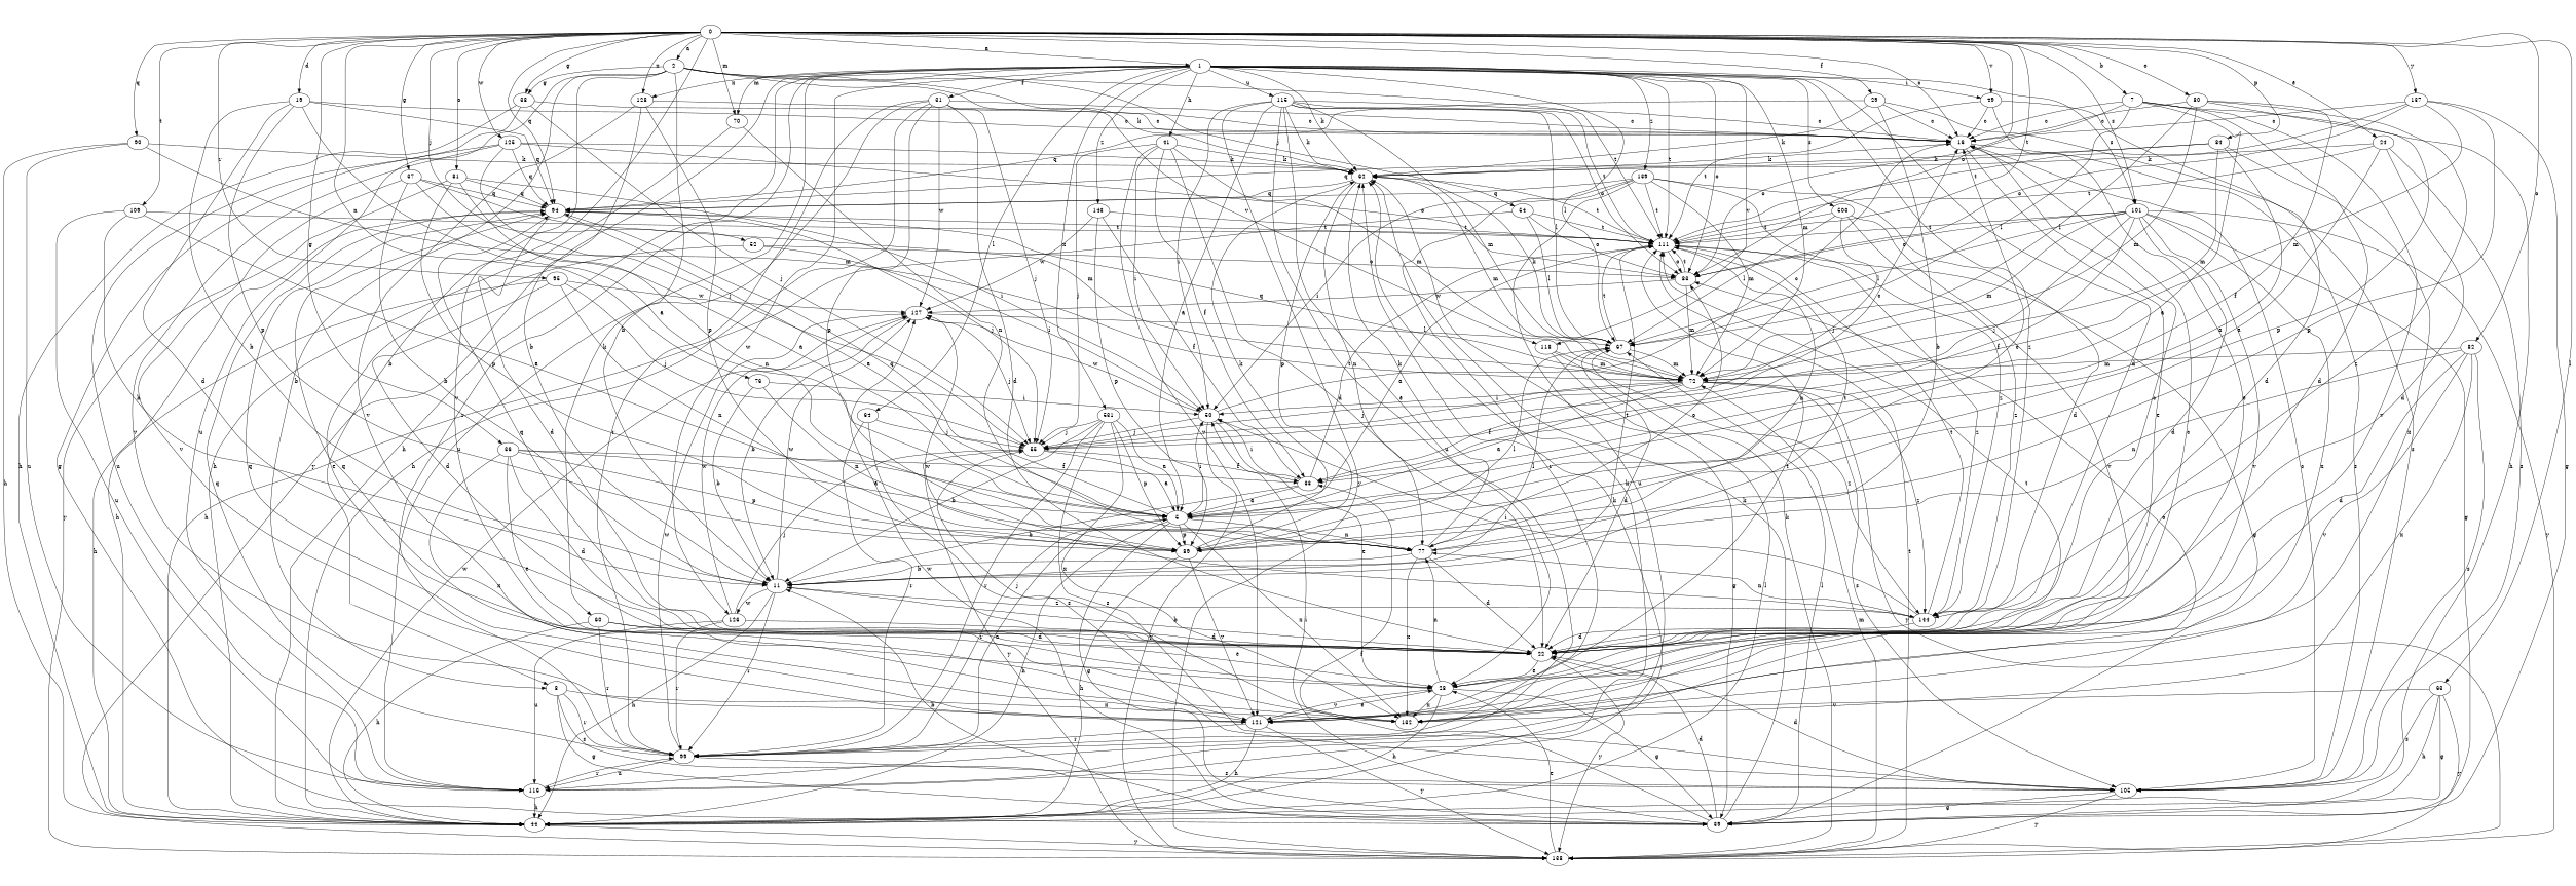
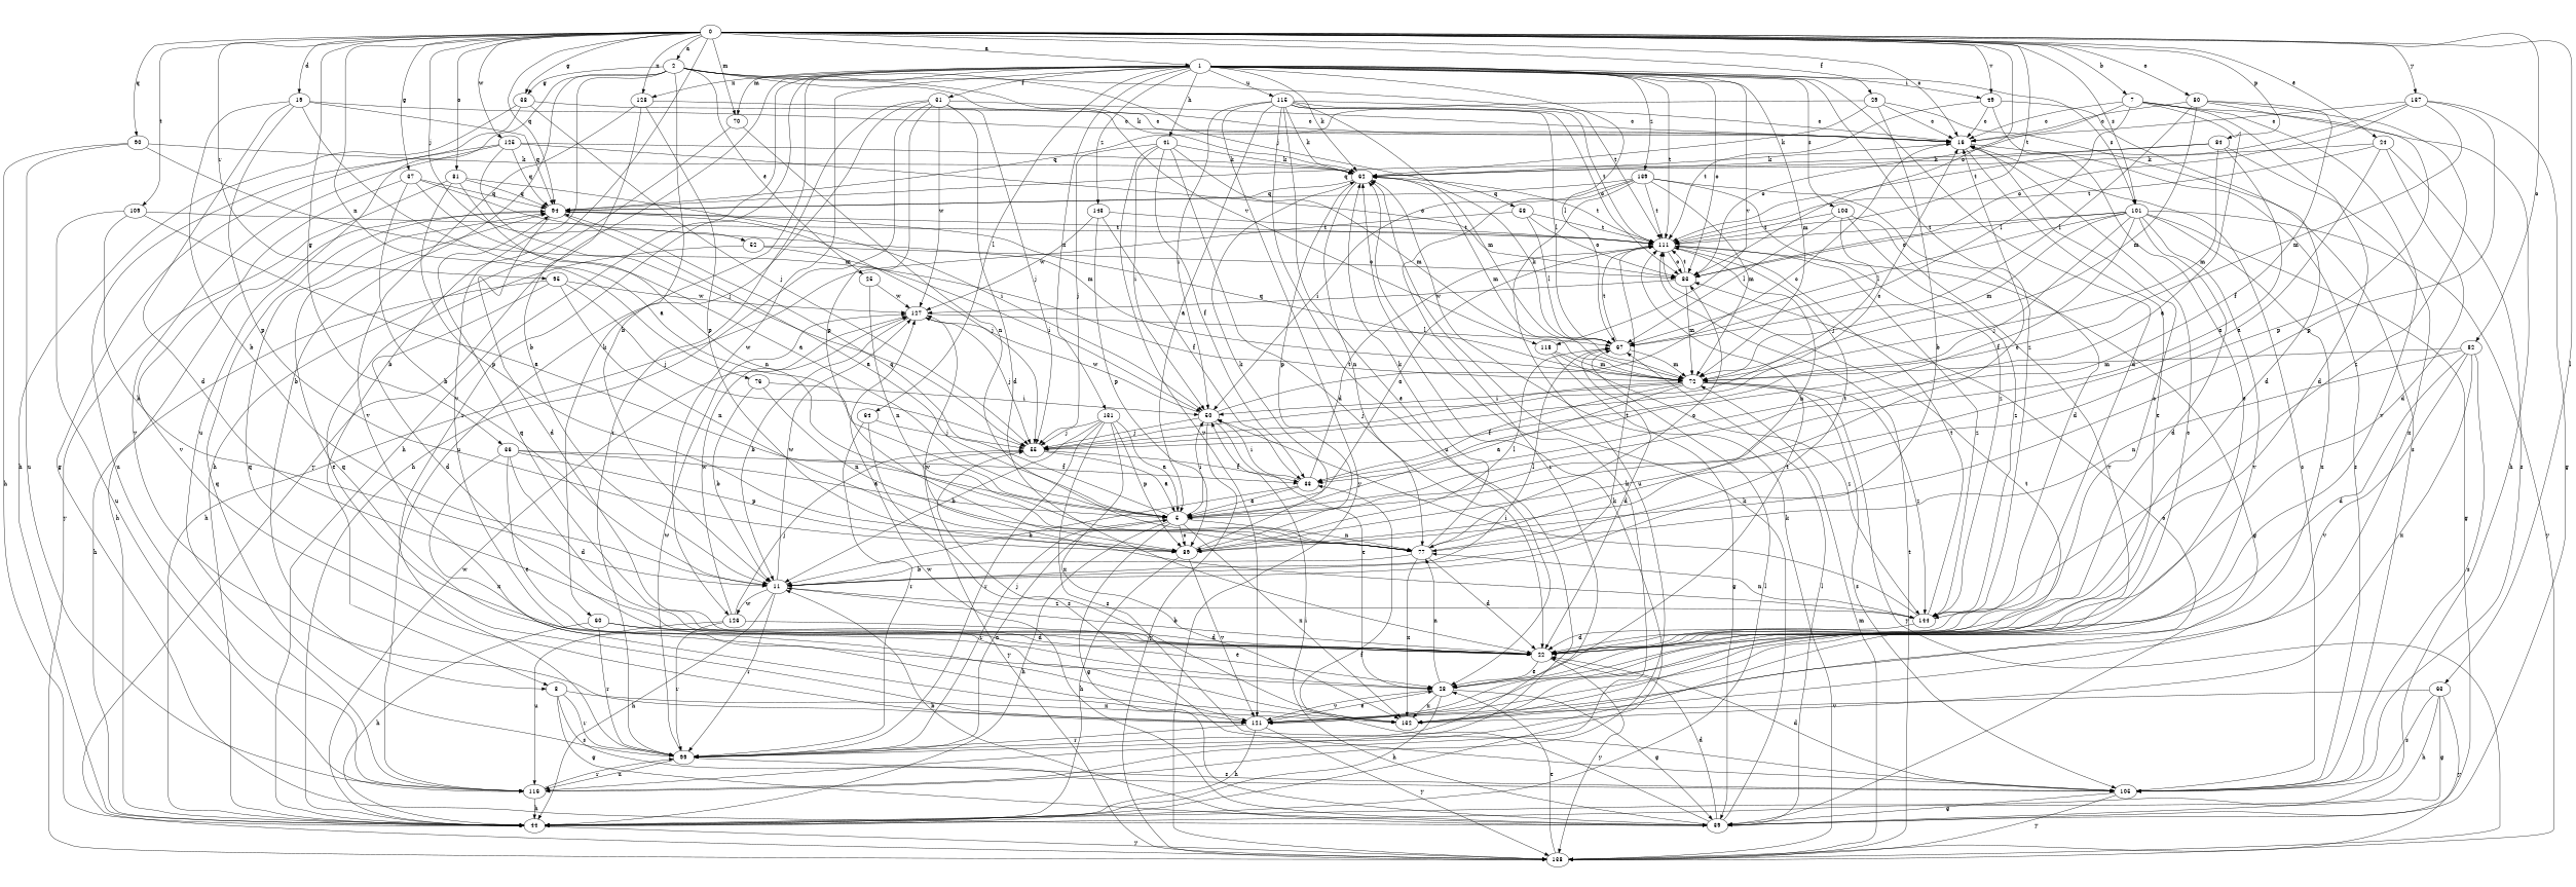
  strict digraph {
    0
    1
    2
    7
    8
    16
    19
    24
    29
    36
    37
    38
    49
    52
    63
    70
    76
    80
    81
    82
    83
    84
    90
    94
    95
    101
    109
    111
    125
    128
    137
    22
    31
    41
    44
    60
    62
    64
    67
    72
    99
-   103 [label=503]
+   103
    115
    118
    126
-   131 [label=531]
+   131
    138
    139
    143
    144
    11
-   54
+   25
+   54 [label=58]
    116
    121
    5
    39
    132
    105
    28
    89
    33
    55
    50
    77
    127
    0 -> 1 [label=a]
    0 -> 2 [label=a]
    0 -> 7 [label=b]
    0 -> 8 [label=b]
    0 -> 16 [label=c]
    0 -> 19 [label=d]
    0 -> 24 [label=e]
    0 -> 29 [label=f]
    0 -> 36 [label=g]
    0 -> 37 [label=g]
    0 -> 38 [label=g]
    0 -> 49 [label=v]
    0 -> 52 [label=j]
    0 -> 63 [label=l]
    0 -> 70 [label=m]
    0 -> 76 [label=n]
    0 -> 80 [label=o]
    0 -> 81 [label=o]
    0 -> 82 [label=o]
    0 -> 83 [label=o]
    0 -> 84 [label=p]
    0 -> 90 [label=q]
    0 -> 94 [label=q]
    0 -> 95 [label=r]
    0 -> 101 [label=s]
    0 -> 109 [label=t]
    0 -> 111 [label=t]
    0 -> 125 [label=w]
    0 -> 128 [label=x]
    0 -> 137 [label=y]
    1 -> 49 [label=i]
    1 -> 70 [label=m]
    1 -> 83 [label=o]
    1 -> 101 [label=s]
    1 -> 111 [label=t]
    1 -> 128 [label=x]
    1 -> 22 [label=d]
    1 -> 31 [label=f]
    1 -> 41 [label=h]
    1 -> 44 [label=h]
    1 -> 60 [label=k]
    1 -> 62 [label=k]
    1 -> 64 [label=l]
    1 -> 67 [label=l]
    1 -> 72 [label=m]
    1 -> 99 [label=r]
    1 -> 103 [label=s]
    1 -> 115 [label=u]
    1 -> 118 [label=v]
    1 -> 126 [label=w]
    1 -> 131 [label=x]
    1 -> 138 [label=y]
    1 -> 139 [label=z]
    1 -> 143 [label=z]
    1 -> 144 [label=z]
    2 -> 8 [label=b]
    2 -> 38 [label=g]
    2 -> 111 [label=t]
    2 -> 62 [label=k]
    2 -> 118 [label=v]
    2 -> 11 [label=b]
+   2 -> 25 [label=e]
    2 -> 54 [label=j]
    2 -> 116 [label=u]
    2 -> 121 [label=v]
    7 -> 16 [label=c]
    7 -> 83 [label=o]
    7 -> 22 [label=d]
    7 -> 44 [label=h]
    7 -> 67 [label=l]
    7 -> 121 [label=v]
    7 -> 5 [label=a]
    8 -> 99 [label=r]
    8 -> 39 [label=g]
    8 -> 132 [label=x]
    8 -> 105 [label=s]
    16 -> 62 [label=k]
    16 -> 105 [label=s]
    16 -> 28 [label=e]
    19 -> 16 [label=c]
    19 -> 94 [label=q]
    19 -> 22 [label=d]
    19 -> 11 [label=b]
    19 -> 5 [label=a]
    19 -> 89 [label=p]
    24 -> 111 [label=t]
    24 -> 22 [label=d]
    24 -> 62 [label=k]
    24 -> 5 [label=a]
    24 -> 105 [label=s]
    29 -> 16 [label=c]
    29 -> 94 [label=q]
    29 -> 62 [label=k]
    29 -> 11 [label=b]
    29 -> 105 [label=s]
    36 -> 22 [label=d]
    36 -> 5 [label=a]
    36 -> 132 [label=x]
    36 -> 28 [label=e]
    36 -> 89 [label=p]
    36 -> 33 [label=f]
    37 -> 94 [label=q]
    37 -> 72 [label=m]
    37 -> 11 [label=b]
    37 -> 121 [label=v]
    37 -> 5 [label=a]
    38 -> 16 [label=c]
    38 -> 44 [label=h]
    38 -> 39 [label=g]
    38 -> 55 [label=j]
    49 -> 16 [label=c]
    49 -> 111 [label=t]
    49 -> 22 [label=d]
    49 -> 28 [label=e]
    52 -> 83 [label=o]
    52 -> 28 [label=e]
    52 -> 50 [label=i]
    63 -> 44 [label=h]
    63 -> 138 [label=y]
    63 -> 121 [label=v]
    63 -> 39 [label=g]
    63 -> 105 [label=s]
    70 -> 44 [label=h]
    70 -> 77 [label=n]
    76 -> 11 [label=b]
    76 -> 50 [label=i]
    76 -> 77 [label=n]
    80 -> 16 [label=c]
    80 -> 67 [label=l]
    80 -> 72 [label=m]
    80 -> 144 [label=z]
    80 -> 89 [label=p]
    80 -> 33 [label=f]
    81 -> 94 [label=q]
    81 -> 138 [label=y]
    81 -> 89 [label=p]
    81 -> 50 [label=i]
    81 -> 77 [label=n]
    82 -> 22 [label=d]
    82 -> 72 [label=m]
    82 -> 121 [label=v]
    82 -> 132 [label=x]
    82 -> 105 [label=s]
    82 -> 77 [label=n]
    83 -> 111 [label=t]
    83 -> 72 [label=m]
    83 -> 127 [label=w]
    84 -> 94 [label=q]
    84 -> 62 [label=k]
    84 -> 72 [label=m]
    84 -> 5 [label=a]
    84 -> 132 [label=x]
    90 -> 44 [label=h]
    90 -> 62 [label=k]
    90 -> 72 [label=m]
    90 -> 116 [label=u]
    94 -> 111 [label=t]
    94 -> 22 [label=d]
    94 -> 44 [label=h]
    94 -> 5 [label=a]
    94 -> 55 [label=j]
    95 -> 22 [label=d]
    95 -> 44 [label=h]
    95 -> 55 [label=j]
    95 -> 77 [label=n]
    95 -> 127 [label=w]
    101 -> 83 [label=o]
    101 -> 111 [label=t]
    101 -> 22 [label=d]
    101 -> 67 [label=l]
    101 -> 72 [label=m]
    101 -> 138 [label=y]
    101 -> 121 [label=v]
    101 -> 39 [label=g]
    101 -> 132 [label=x]
    101 -> 33 [label=f]
    101 -> 55 [label=j]
    109 -> 111 [label=t]
    109 -> 11 [label=b]
    109 -> 116 [label=u]
    109 -> 5 [label=a]
    111 -> 83 [label=o]
    111 -> 144 [label=z]
    111 -> 5 [label=a]
    111 -> 39 [label=g]
    111 -> 77 [label=n]
    125 -> 83 [label=o]
    125 -> 94 [label=q]
    125 -> 62 [label=k]
    125 -> 116 [label=u]
    125 -> 121 [label=v]
    125 -> 55 [label=j]
    128 -> 16 [label=c]
    128 -> 11 [label=b]
    128 -> 121 [label=v]
    128 -> 89 [label=p]
    137 -> 16 [label=c]
    137 -> 83 [label=o]
    137 -> 111 [label=t]
    137 -> 72 [label=m]
    137 -> 39 [label=g]
    137 -> 89 [label=p]
    22 -> 16 [label=c]
    22 -> 94 [label=q]
    22 -> 138 [label=y]
    22 -> 11 [label=b]
    22 -> 28 [label=e]
    31 -> 16 [label=c]
    31 -> 22 [label=d]
    31 -> 44 [label=h]
    31 -> 99 [label=r]
    31 -> 116 [label=u]
    31 -> 89 [label=p]
    31 -> 55 [label=j]
    31 -> 127 [label=w]
    41 -> 22 [label=d]
    41 -> 62 [label=k]
    41 -> 72 [label=m]
    41 -> 121 [label=v]
    41 -> 33 [label=f]
    41 -> 55 [label=j]
    41 -> 50 [label=i]
    44 -> 62 [label=k]
    44 -> 67 [label=l]
    44 -> 138 [label=y]
    44 -> 127 [label=w]
    60 -> 22 [label=d]
    60 -> 44 [label=h]
    60 -> 99 [label=r]
    60 -> 28 [label=e]
    62 -> 94 [label=q]
    62 -> 111 [label=t]
    62 -> 72 [label=m]
    62 -> 89 [label=p]
    62 -> 77 [label=n]
    64 -> 99 [label=r]
    64 -> 105 [label=s]
    64 -> 55 [label=j]
    67 -> 111 [label=t]
    67 -> 22 [label=d]
    67 -> 62 [label=k]
    67 -> 72 [label=m]
    72 -> 94 [label=q]
    72 -> 138 [label=y]
    72 -> 144 [label=z]
    72 -> 5 [label=a]
    72 -> 105 [label=s]
    72 -> 33 [label=f]
    72 -> 55 [label=j]
    72 -> 50 [label=i]
    99 -> 83 [label=o]
    99 -> 94 [label=q]
    99 -> 116 [label=u]
    99 -> 5 [label=a]
    99 -> 105 [label=s]
    99 -> 127 [label=w]
    103 -> 111 [label=t]
    103 -> 67 [label=l]
    103 -> 144 [label=z]
    103 -> 121 [label=v]
    103 -> 55 [label=j]
    115 -> 16 [label=c]
    115 -> 83 [label=o]
    115 -> 111 [label=t]
    115 -> 62 [label=k]
    115 -> 67 [label=l]
    115 -> 72 [label=m]
    115 -> 138 [label=y]
    115 -> 116 [label=u]
    115 -> 5 [label=a]
    115 -> 28 [label=e]
    115 -> 50 [label=i]
    118 -> 72 [label=m]
    118 -> 144 [label=z]
    118 -> 39 [label=g]
    126 -> 22 [label=d]
    126 -> 99 [label=r]
    126 -> 116 [label=u]
    126 -> 55 [label=j]
    126 -> 127 [label=w]
    131 -> 99 [label=r]
    131 -> 11 [label=b]
    131 -> 5 [label=a]
    131 -> 132 [label=x]
    131 -> 105 [label=s]
    131 -> 89 [label=p]
    131 -> 55 [label=j]
    138 -> 111 [label=t]
    138 -> 62 [label=k]
    138 -> 72 [label=m]
    138 -> 28 [label=e]
    139 -> 94 [label=q]
    139 -> 111 [label=t]
    139 -> 22 [label=d]
    139 -> 72 [label=m]
    139 -> 99 [label=r]
    139 -> 144 [label=z]
    139 -> 116 [label=u]
    139 -> 50 [label=i]
    143 -> 111 [label=t]
    143 -> 89 [label=p]
    143 -> 33 [label=f]
    143 -> 127 [label=w]
    144 -> 111 [label=t]
    144 -> 22 [label=d]
    144 -> 50 [label=i]
    144 -> 77 [label=n]
    144 -> 127 [label=w]
    11 -> 111 [label=t]
    11 -> 44 [label=h]
    11 -> 67 [label=l]
    11 -> 99 [label=r]
    11 -> 126 [label=w]
    11 -> 144 [label=z]
    11 -> 127 [label=w]
+   25 -> 77 [label=n]
+   25 -> 127 [label=w]
    54 -> 83 [label=o]
    54 -> 111 [label=t]
    54 -> 44 [label=h]
    54 -> 67 [label=l]
    116 -> 44 [label=h]
    116 -> 62 [label=k]
    116 -> 99 [label=r]
    121 -> 94 [label=q]
    121 -> 44 [label=h]
    121 -> 99 [label=r]
    121 -> 138 [label=y]
    121 -> 28 [label=e]
    5 -> 94 [label=q]
    5 -> 44 [label=h]
    5 -> 99 [label=r]
    5 -> 39 [label=g]
    5 -> 132 [label=x]
-   5 -> 89 [label=p]
+   5 -> 89 [label=c]
    5 -> 50 [label=i]
    5 -> 77 [label=n]
    39 -> 22 [label=d]
    39 -> 62 [label=k]
    39 -> 67 [label=l]
    39 -> 11 [label=b]
    39 -> 33 [label=f]
    39 -> 50 [label=i]
    39 -> 127 [label=w]
    132 -> 16 [label=c]
    132 -> 94 [label=q]
    132 -> 111 [label=t]
    132 -> 55 [label=j]
    105 -> 16 [label=c]
    105 -> 22 [label=d]
    105 -> 138 [label=y]
    105 -> 39 [label=g]
    28 -> 111 [label=t]
    28 -> 44 [label=h]
    28 -> 121 [label=v]
    28 -> 39 [label=g]
    28 -> 132 [label=x]
    28 -> 77 [label=n]
    89 -> 16 [label=c]
    89 -> 44 [label=h]
    89 -> 62 [label=k]
    89 -> 67 [label=l]
    89 -> 121 [label=v]
    33 -> 111 [label=t]
    33 -> 11 [label=b]
    33 -> 5 [label=a]
    33 -> 50 [label=i]
    55 -> 16 [label=c]
    55 -> 138 [label=y]
    55 -> 5 [label=a]
    55 -> 33 [label=f]
    50 -> 16 [label=c]
    50 -> 138 [label=y]
    50 -> 28 [label=e]
    50 -> 55 [label=j]
    50 -> 127 [label=w]
    77 -> 83 [label=o]
    77 -> 111 [label=t]
    77 -> 22 [label=d]
    77 -> 62 [label=k]
    77 -> 11 [label=b]
    77 -> 132 [label=x]
    127 -> 67 [label=l]
    127 -> 11 [label=b]
    127 -> 55 [label=j]
  }
